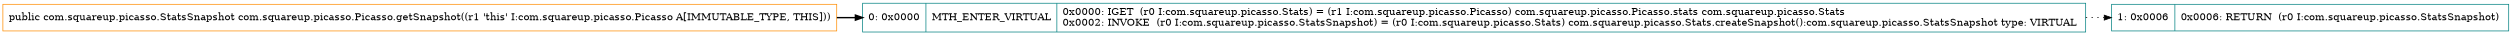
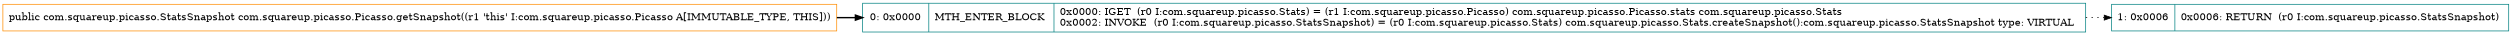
  digraph {
    rankdir=LR
    node [shape=record color=teal]
-   n1 [label="{0\:\ 0x0000|MTH_ENTER_VIRTUAL\l|0x0000: IGET  (r0 I:com.squareup.picasso.Stats) = (r1 I:com.squareup.picasso.Picasso) com.squareup.picasso.Picasso.stats com.squareup.picasso.Stats \l0x0002: INVOKE  (r0 I:com.squareup.picasso.StatsSnapshot) = (r0 I:com.squareup.picasso.Stats) com.squareup.picasso.Stats.createSnapshot():com.squareup.picasso.StatsSnapshot type: VIRTUAL \l}"]
+   n1 [label="{0\:\ 0x0000|MTH_ENTER_BLOCK\l|0x0000: IGET  (r0 I:com.squareup.picasso.Stats) = (r1 I:com.squareup.picasso.Picasso) com.squareup.picasso.Picasso.stats com.squareup.picasso.Stats \l0x0002: INVOKE  (r0 I:com.squareup.picasso.StatsSnapshot) = (r0 I:com.squareup.picasso.Stats) com.squareup.picasso.Stats.createSnapshot():com.squareup.picasso.StatsSnapshot type: VIRTUAL \l}"]
    n2 [label="{1\:\ 0x0006|0x0006: RETURN  (r0 I:com.squareup.picasso.StatsSnapshot) \l}"]
    n3 [label="{public com.squareup.picasso.StatsSnapshot com.squareup.picasso.Picasso.getSnapshot((r1 'this' I:com.squareup.picasso.Picasso A[IMMUTABLE_TYPE, THIS])) }" color=darkorange]
    n1 -> n2 [style=dotted]
    n3 -> n1 [style=bold]
  }
